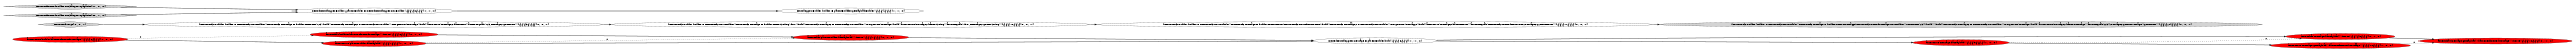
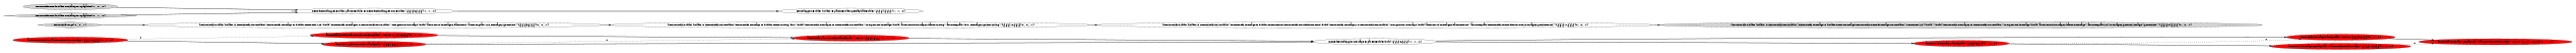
  digraph {
    rankdir=LR
    node [fillcolor=red shape=ellipse style=filled]
    edge [style=bold]
    n1 [label="assertThat(message.hasPayload()).isTrue()@@@9@@@['0', '1', '0']"]
    n2 [label="assertThat(message.getPayload().hasOneofNestedMessage()).isTrue()@@@10@@@['0', '1', '0']"]
    n3 [fillcolor=lightgray label="{TestOneof2.Builder builder = TestOneof2.newBuilder()TestOneof2 message = builder.setFooMessage(TestOneof2.NestedMessage.newBuilder().setQuxInt(234).build()).build()TestOneof2 message2 = TestOneof2.newBuilder().mergeFrom(message).build()assertTrue(message2.hasFooMessage())assertEquals(234,message2.getFooMessage().getQuxInt())}@@@24@@@['0', '0', '1']"]
    n4 [fillcolor=white label="TestAllTypes.Builder builder = parentBuilder.getPayloadBuilder()@@@4@@@['1', '1', '0']"]
    n5 [label="assertTrue(message.hasPayload())@@@9@@@['1', '0', '0']"]
    n6 [label="assertTrue(message.getPayload().hasOneofNestedMessage())@@@10@@@['1', '0', '0']"]
    n7 [label="assertThat(builder.hasOneofNestedMessage()).isTrue()@@@6@@@['0', '1', '0']"]
    n8 [label="assertThat(parentBuilder.hasPayload()).isTrue()@@@7@@@['0', '1', '0']"]
    n9 [fillcolor=white label="NestedTestAllTypes message = parentBuilder.build()@@@8@@@['1', '1', '0']"]
    n10 [fillcolor=lightgray label="testOneofMerge['0', '0', '1']" shape=diamond]
    n11 [fillcolor=white label="{TestOneof2.Builder builder = TestOneof2.newBuilder()TestOneof2 message = builder.setFooInt(123).build()TestOneof2 message2 = TestOneof2.newBuilder().mergeFrom(message).build()assertTrue(message2.hasFooInt())assertEquals(123,message2.getFooInt())}@@@3@@@['0', '0', '1']"]
    n12 [fillcolor=white label="{TestOneof2.Builder builder = TestOneof2.newBuilder()TestOneof2 message = builder.setFooString(\"foo\").build()TestOneof2 message2 = TestOneof2.newBuilder().mergeFrom(message).build()assertTrue(message2.hasFooString())assertEquals(\"foo\",message2.getFooString())}@@@10@@@['0', '0', '1']"]
    n13 [label="assertTrue(builder.hasOneofNestedMessage())@@@6@@@['1', '0', '0']"]
    n14 [label="assertTrue(parentBuilder.hasPayload())@@@7@@@['1', '0', '0']"]
    n15 [fillcolor=white label="{TestOneof2.Builder builder = TestOneof2.newBuilder()TestOneof2 message = builder.setFooEnum(TestOneof2.NestedEnum.BAR).build()TestOneof2 message2 = TestOneof2.newBuilder().mergeFrom(message).build()assertTrue(message2.hasFooEnum())assertEquals(TestOneof2.NestedEnum.BAR,message2.getFooEnum())}@@@17@@@['0', '0', '1']"]
-   n16 [fillcolor=lightgray label="testOneofNestedBuilderOnChangePropagation['1', '0', '0']" shape=diamond]
+   n16 [fillcolor=lightgray label="testOneofNestedBuilderOnChangePropagation['1', '0', '0']"]
    n17 [fillcolor=white label="NestedTestAllTypes.Builder parentBuilder = NestedTestAllTypes.newBuilder()@@@3@@@['1', '1', '0']"]
    n18 [fillcolor=lightgray label="testOneofNestedBuilderOnChangePropagation['0', '1', '0']" shape=diamond]
    n1 -> n2
    n5 -> n1 [label=0 style=dashed]
    n5 -> n6
    n6 -> n2 [label=0 style=dashed]
    n7 -> n8
    n8 -> n9
    n9 -> n1
    n9 -> n5
    n10 -> n11
    n11 -> n12
    n12 -> n15
    n13 -> n7 [label=0 style=dashed]
    n13 -> n14
    n14 -> n8 [label=0 style=dashed]
    n14 -> n9
    n15 -> n3
    n16 -> n17
    n17 -> n4
    n18 -> n17
  }
